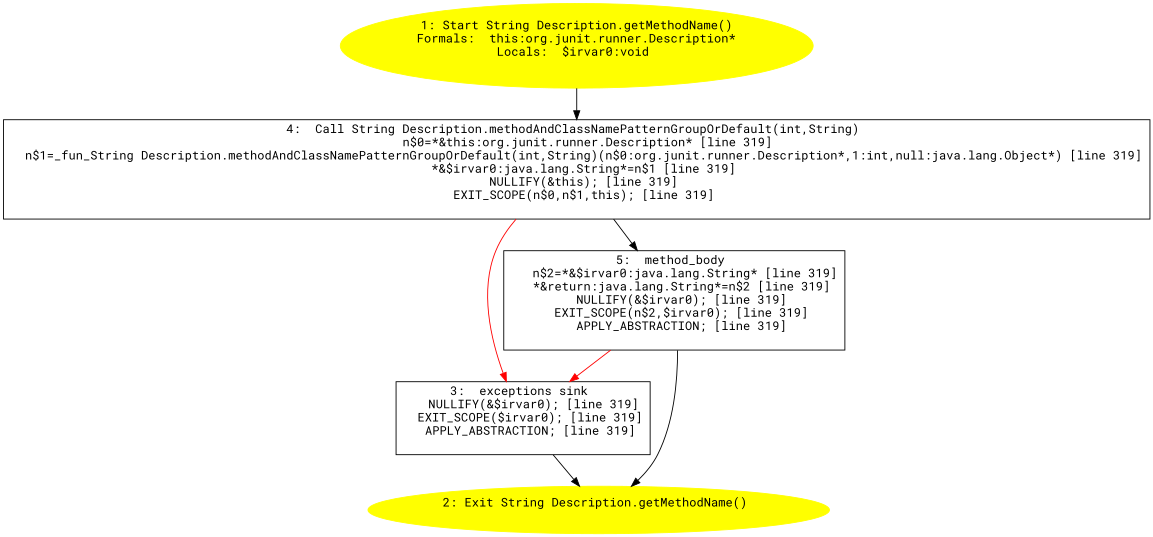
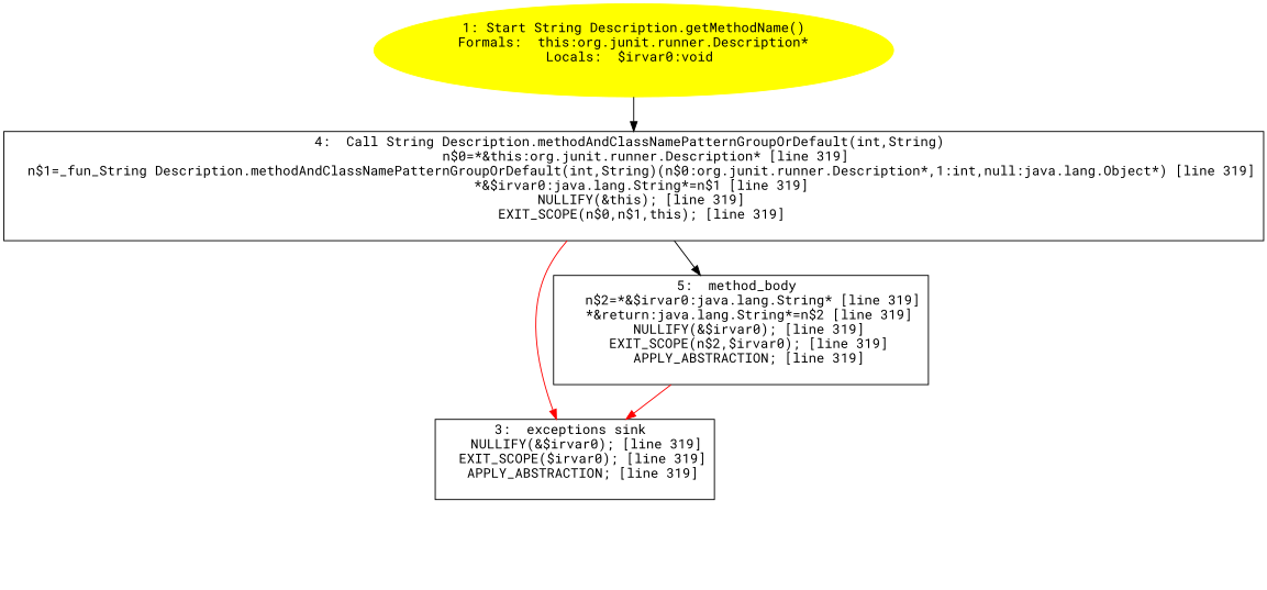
  digraph {
    fontname="Roboto Mono"
    node [fontname="Roboto Mono" shape=box]
    edge [fontname="Roboto Mono"]
    n1 [color=yellow label="1: Start String Description.getMethodName()\nFormals:  this:org.junit.runner.Description*\nLocals:  $irvar0:void \n  " style=filled shape=""]
    n2 [label="4:  Call String Description.methodAndClassNamePatternGroupOrDefault(int,String) \n   n$0=*&this:org.junit.runner.Description* [line 319]\n  n$1=_fun_String Description.methodAndClassNamePatternGroupOrDefault(int,String)(n$0:org.junit.runner.Description*,1:int,null:java.lang.Object*) [line 319]\n  *&$irvar0:java.lang.String*=n$1 [line 319]\n  NULLIFY(&this); [line 319]\n  EXIT_SCOPE(n$0,n$1,this); [line 319]\n "]
    n3 [label="3:  exceptions sink \n   NULLIFY(&$irvar0); [line 319]\n  EXIT_SCOPE($irvar0); [line 319]\n  APPLY_ABSTRACTION; [line 319]\n "]
    n4 [label="5:  method_body \n   n$2=*&$irvar0:java.lang.String* [line 319]\n  *&return:java.lang.String*=n$2 [line 319]\n  NULLIFY(&$irvar0); [line 319]\n  EXIT_SCOPE(n$2,$irvar0); [line 319]\n  APPLY_ABSTRACTION; [line 319]\n "]
-   n5 [color=yellow label="2: Exit String Description.getMethodName() \n  " style=filled shape=""]
    n1 -> n2
    n2 -> n3 [color=red]
    n2 -> n4
-   n3 -> n5
    n4 -> n3 [color=red]
-   n4 -> n5
  }
